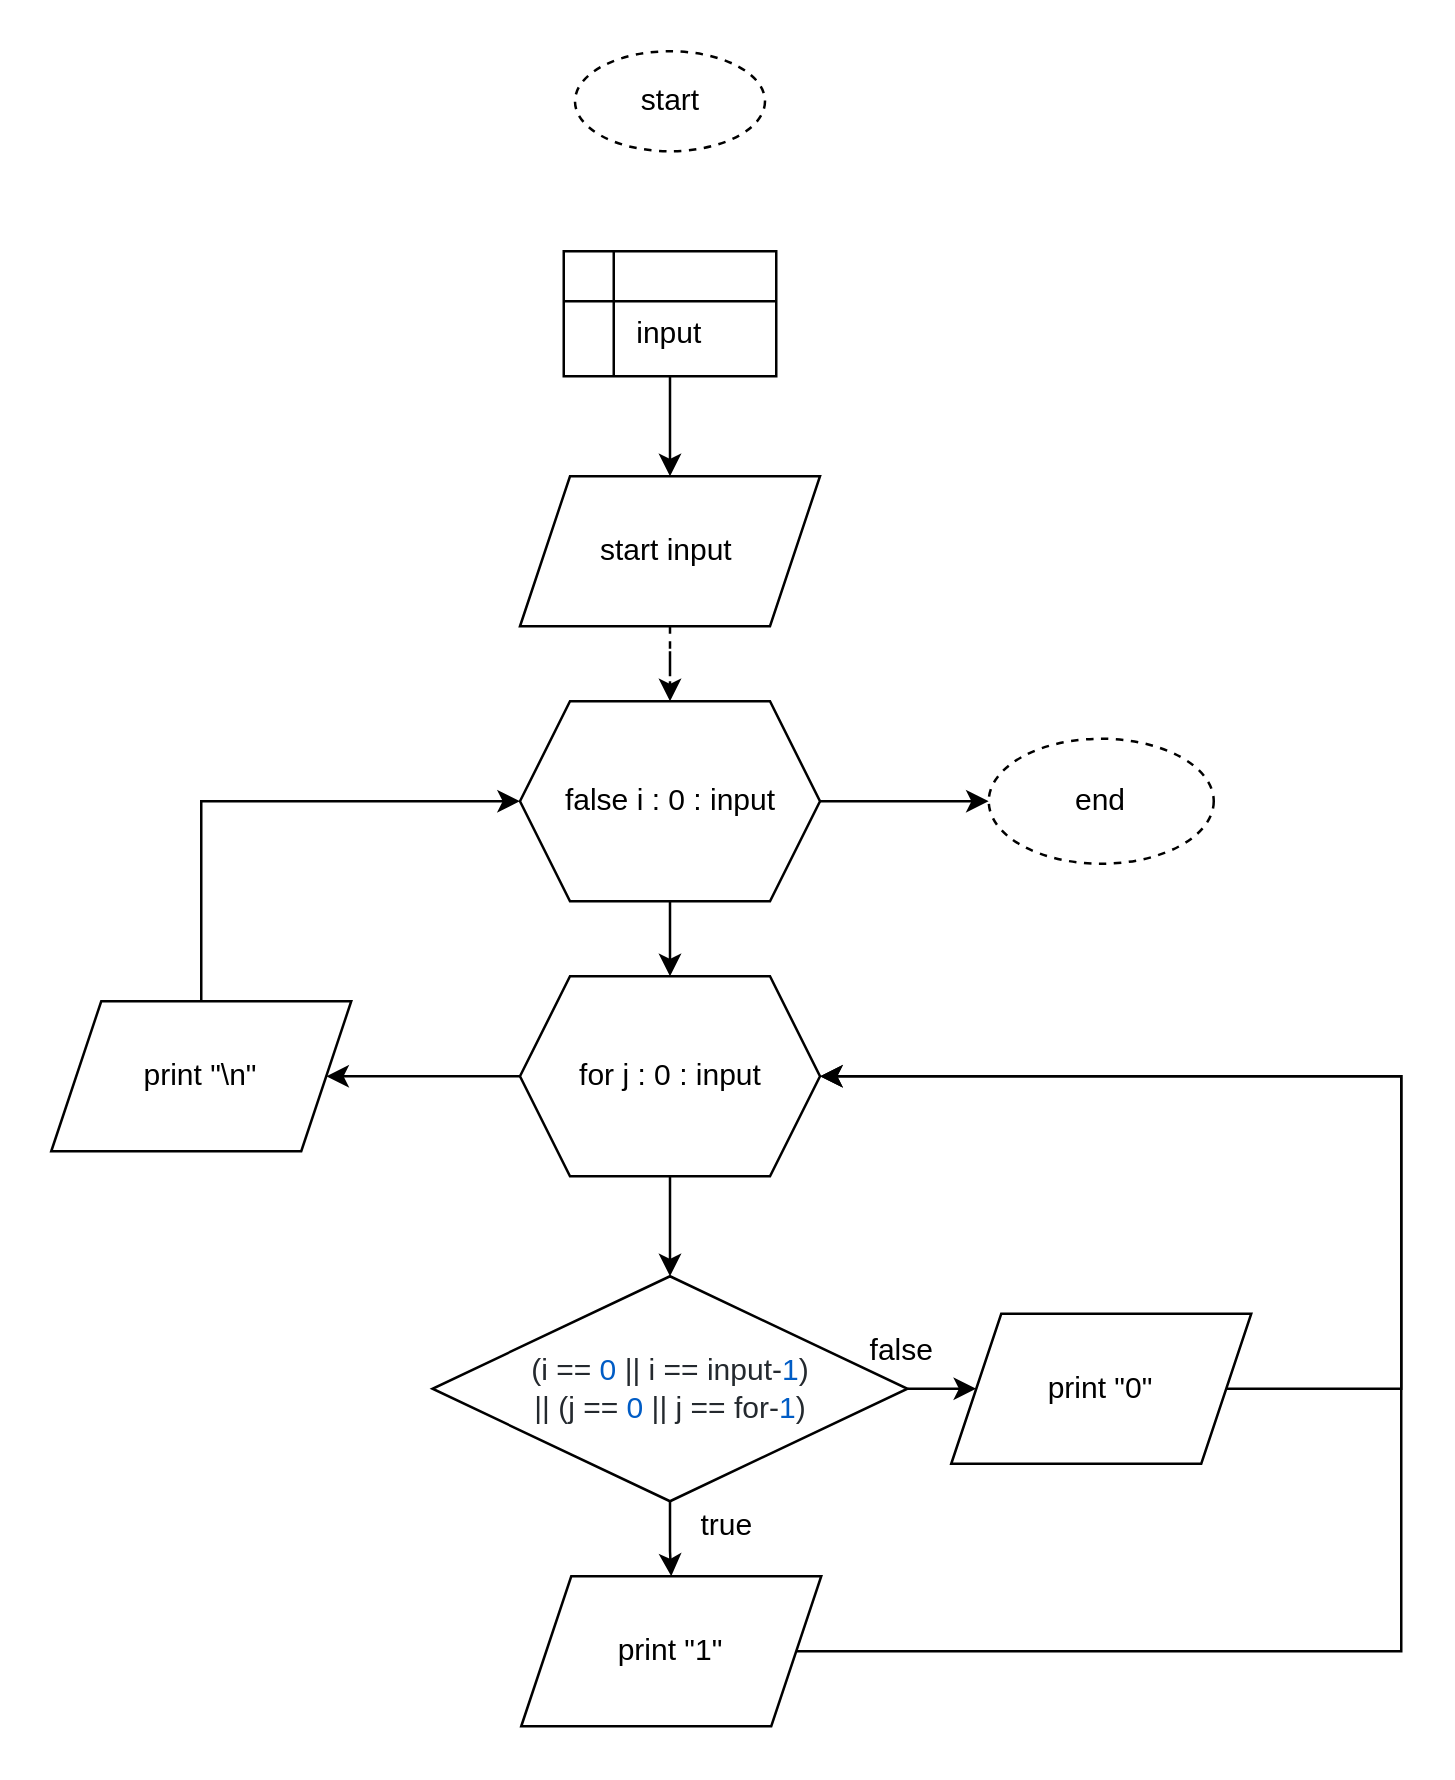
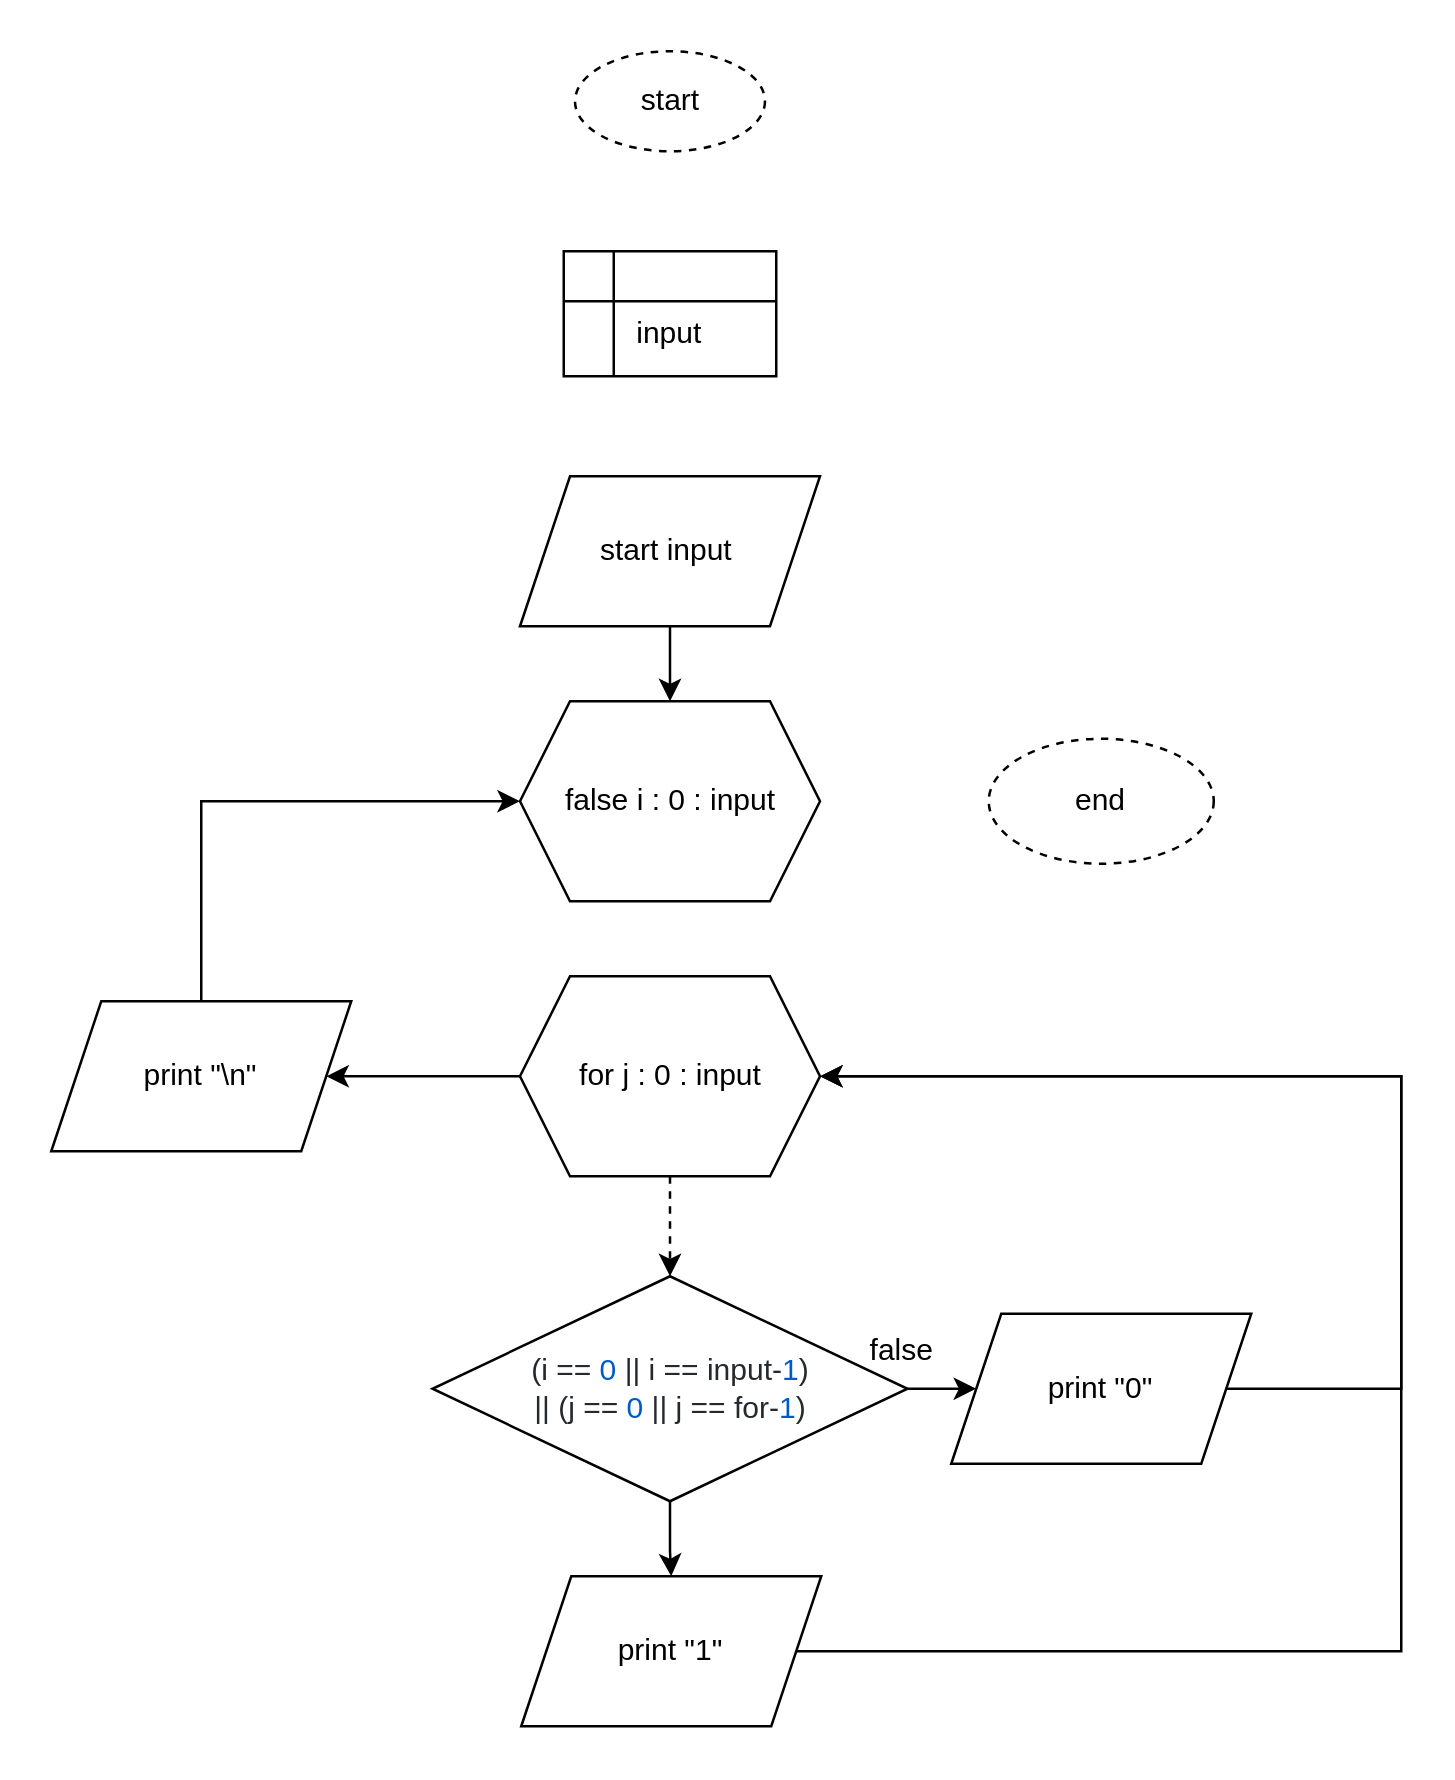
  <mxCell id="0" />
  <mxCell id="1" parent="0" />
  <mxCell id="2" value="start" style="ellipse;whiteSpace=wrap;html=1;dashed=1;" vertex="1" parent="1"><mxGeometry x="229.5" y="20" width="76" height="40" as="geometry" /></mxCell>
- <mxCell id="3" style="edgeStyle=orthogonalEdgeStyle;rounded=0;orthogonalLoop=1;jettySize=auto;html=1;entryX=0.5;entryY=0;entryDx=0;entryDy=0;" edge="1" parent="1" source="4" target="6"><mxGeometry relative="1" as="geometry" /></mxCell>
  <mxCell id="4" value="&lt;br&gt;input" style="shape=internalStorage;whiteSpace=wrap;html=1;backgroundOutline=1;" vertex="1" parent="1"><mxGeometry x="225" y="100" width="85" height="50" as="geometry" /></mxCell>
- <mxCell id="5" style="edgeStyle=orthogonalEdgeStyle;rounded=0;orthogonalLoop=1;jettySize=auto;html=1;entryX=0.5;entryY=0;entryDx=0;entryDy=0;dashed=1;" edge="1" parent="1" source="6" target="9"><mxGeometry relative="1" as="geometry" /></mxCell>
+ <mxCell id="5" style="edgeStyle=orthogonalEdgeStyle;rounded=0;orthogonalLoop=1;jettySize=auto;html=1;entryX=0.5;entryY=0;entryDx=0;entryDy=0;" edge="1" parent="1" source="6" target="9"><mxGeometry relative="1" as="geometry" /></mxCell>
  <mxCell id="6" value="start input&amp;nbsp;" style="shape=parallelogram;perimeter=parallelogramPerimeter;whiteSpace=wrap;html=1;fixedSize=1;" vertex="1" parent="1"><mxGeometry x="207.5" y="190" width="120" height="60" as="geometry" /></mxCell>
- <mxCell id="7" style="edgeStyle=orthogonalEdgeStyle;rounded=0;orthogonalLoop=1;jettySize=auto;html=1;" edge="1" parent="1" source="9" target="15"><mxGeometry relative="1" as="geometry" /></mxCell>
- <mxCell id="8" style="edgeStyle=orthogonalEdgeStyle;rounded=0;orthogonalLoop=1;jettySize=auto;html=1;entryX=0;entryY=0.5;entryDx=0;entryDy=0;" edge="1" parent="1" source="9" target="24"><mxGeometry relative="1" as="geometry" /></mxCell>
  <mxCell id="9" value="false i : 0 : input" style="shape=hexagon;perimeter=hexagonPerimeter2;whiteSpace=wrap;html=1;fixedSize=1;" vertex="1" parent="1"><mxGeometry x="207.5" y="280" width="120" height="80" as="geometry" /></mxCell>
  <mxCell id="10" style="edgeStyle=orthogonalEdgeStyle;rounded=0;orthogonalLoop=1;jettySize=auto;html=1;exitX=1;exitY=0.5;exitDx=0;exitDy=0;entryX=0;entryY=0.5;entryDx=0;entryDy=0;" edge="1" parent="1" source="12" target="19"><mxGeometry relative="1" as="geometry" /></mxCell>
  <mxCell id="11" style="edgeStyle=orthogonalEdgeStyle;rounded=0;orthogonalLoop=1;jettySize=auto;html=1;entryX=0.5;entryY=0;entryDx=0;entryDy=0;" edge="1" parent="1" source="12" target="17"><mxGeometry relative="1" as="geometry" /></mxCell>
  <mxCell id="12" value="&lt;span style=&quot;color: rgb(36 , 41 , 46) ; font-family: , &amp;#34;consolas&amp;#34; , &amp;#34;liberation mono&amp;#34; , &amp;#34;menlo&amp;#34; , monospace ; background-color: rgb(255 , 255 , 255)&quot;&gt;(i == &lt;/span&gt;&lt;span class=&quot;pl-c1&quot; style=&quot;box-sizing: border-box ; color: rgb(0 , 92 , 197) ; font-family: , &amp;#34;consolas&amp;#34; , &amp;#34;liberation mono&amp;#34; , &amp;#34;menlo&amp;#34; , monospace ; background-color: rgb(255 , 255 , 255)&quot;&gt;0&lt;/span&gt;&lt;span style=&quot;color: rgb(36 , 41 , 46) ; font-family: , &amp;#34;consolas&amp;#34; , &amp;#34;liberation mono&amp;#34; , &amp;#34;menlo&amp;#34; , monospace ; background-color: rgb(255 , 255 , 255)&quot;&gt; || i == input-&lt;/span&gt;&lt;span class=&quot;pl-c1&quot; style=&quot;box-sizing: border-box ; color: rgb(0 , 92 , 197) ; font-family: , &amp;#34;consolas&amp;#34; , &amp;#34;liberation mono&amp;#34; , &amp;#34;menlo&amp;#34; , monospace ; background-color: rgb(255 , 255 , 255)&quot;&gt;1&lt;/span&gt;&lt;span style=&quot;color: rgb(36 , 41 , 46) ; font-family: , &amp;#34;consolas&amp;#34; , &amp;#34;liberation mono&amp;#34; , &amp;#34;menlo&amp;#34; , monospace ; background-color: rgb(255 , 255 , 255)&quot;&gt;) &lt;br&gt;|| (j == &lt;/span&gt;&lt;span class=&quot;pl-c1&quot; style=&quot;box-sizing: border-box ; color: rgb(0 , 92 , 197) ; font-family: , &amp;#34;consolas&amp;#34; , &amp;#34;liberation mono&amp;#34; , &amp;#34;menlo&amp;#34; , monospace ; background-color: rgb(255 , 255 , 255)&quot;&gt;0&lt;/span&gt;&lt;span style=&quot;color: rgb(36 , 41 , 46) ; font-family: , &amp;#34;consolas&amp;#34; , &amp;#34;liberation mono&amp;#34; , &amp;#34;menlo&amp;#34; , monospace ; background-color: rgb(255 , 255 , 255)&quot;&gt; || j == for-&lt;/span&gt;&lt;span class=&quot;pl-c1&quot; style=&quot;box-sizing: border-box ; color: rgb(0 , 92 , 197) ; font-family: , &amp;#34;consolas&amp;#34; , &amp;#34;liberation mono&amp;#34; , &amp;#34;menlo&amp;#34; , monospace ; background-color: rgb(255 , 255 , 255)&quot;&gt;1&lt;/span&gt;&lt;span style=&quot;color: rgb(36 , 41 , 46) ; font-family: , &amp;#34;consolas&amp;#34; , &amp;#34;liberation mono&amp;#34; , &amp;#34;menlo&amp;#34; , monospace ; background-color: rgb(255 , 255 , 255)&quot;&gt;)&lt;/span&gt;" style="rhombus;whiteSpace=wrap;html=1;" vertex="1" parent="1"><mxGeometry x="172.5" y="510" width="190" height="90" as="geometry" /></mxCell>
- <mxCell id="13" style="edgeStyle=orthogonalEdgeStyle;rounded=0;orthogonalLoop=1;jettySize=auto;html=1;" edge="1" parent="1" source="15" target="12"><mxGeometry relative="1" as="geometry" /></mxCell>
+ <mxCell id="13" style="edgeStyle=orthogonalEdgeStyle;rounded=0;orthogonalLoop=1;jettySize=auto;html=1;dashed=1;" edge="1" parent="1" source="15" target="12"><mxGeometry relative="1" as="geometry" /></mxCell>
  <mxCell id="14" style="edgeStyle=orthogonalEdgeStyle;rounded=0;orthogonalLoop=1;jettySize=auto;html=1;" edge="1" parent="1" source="15" target="23"><mxGeometry relative="1" as="geometry" /></mxCell>
  <mxCell id="15" value="for j : 0 : input" style="shape=hexagon;perimeter=hexagonPerimeter2;whiteSpace=wrap;html=1;fixedSize=1;" vertex="1" parent="1"><mxGeometry x="207.5" y="390" width="120" height="80" as="geometry" /></mxCell>
  <mxCell id="16" style="edgeStyle=orthogonalEdgeStyle;rounded=0;orthogonalLoop=1;jettySize=auto;html=1;entryX=1;entryY=0.5;entryDx=0;entryDy=0;" edge="1" parent="1" source="17" target="15"><mxGeometry relative="1" as="geometry"><Array as="points"><mxPoint x="560" y="660" /><mxPoint x="560" y="430" /></Array></mxGeometry></mxCell>
  <mxCell id="17" value="print &quot;1&quot;" style="shape=parallelogram;perimeter=parallelogramPerimeter;whiteSpace=wrap;html=1;fixedSize=1;" vertex="1" parent="1"><mxGeometry x="208" y="630" width="120" height="60" as="geometry" /></mxCell>
  <mxCell id="18" style="edgeStyle=orthogonalEdgeStyle;rounded=0;orthogonalLoop=1;jettySize=auto;html=1;entryX=1;entryY=0.5;entryDx=0;entryDy=0;" edge="1" parent="1" source="19" target="15"><mxGeometry relative="1" as="geometry"><Array as="points"><mxPoint x="560" y="555" /><mxPoint x="560" y="430" /></Array></mxGeometry></mxCell>
  <mxCell id="19" value="print &quot;0&quot;" style="shape=parallelogram;perimeter=parallelogramPerimeter;whiteSpace=wrap;html=1;fixedSize=1;" vertex="1" parent="1"><mxGeometry x="380" y="525" width="120" height="60" as="geometry" /></mxCell>
  <mxCell id="20" value="false" style="text;html=1;align=center;verticalAlign=middle;resizable=0;points=[];autosize=1;" vertex="1" parent="1"><mxGeometry x="340" y="530" width="40" height="20" as="geometry" /></mxCell>
- <mxCell id="21" value="true" style="text;html=1;align=center;verticalAlign=middle;resizable=0;points=[];autosize=1;" vertex="1" parent="1"><mxGeometry x="270" y="600" width="40" height="20" as="geometry" /></mxCell>
  <mxCell id="22" style="edgeStyle=orthogonalEdgeStyle;rounded=0;orthogonalLoop=1;jettySize=auto;html=1;entryX=0;entryY=0.5;entryDx=0;entryDy=0;" edge="1" parent="1" source="23" target="9"><mxGeometry relative="1" as="geometry"><Array as="points"><mxPoint x="80" y="320" /></Array></mxGeometry></mxCell>
  <mxCell id="23" value="print &quot;\n&quot;" style="shape=parallelogram;perimeter=parallelogramPerimeter;whiteSpace=wrap;html=1;fixedSize=1;" vertex="1" parent="1"><mxGeometry x="20" y="400" width="120" height="60" as="geometry" /></mxCell>
  <mxCell id="24" value="end" style="ellipse;whiteSpace=wrap;html=1;dashed=1;" vertex="1" parent="1"><mxGeometry x="395" y="295" width="90" height="50" as="geometry" /></mxCell>
